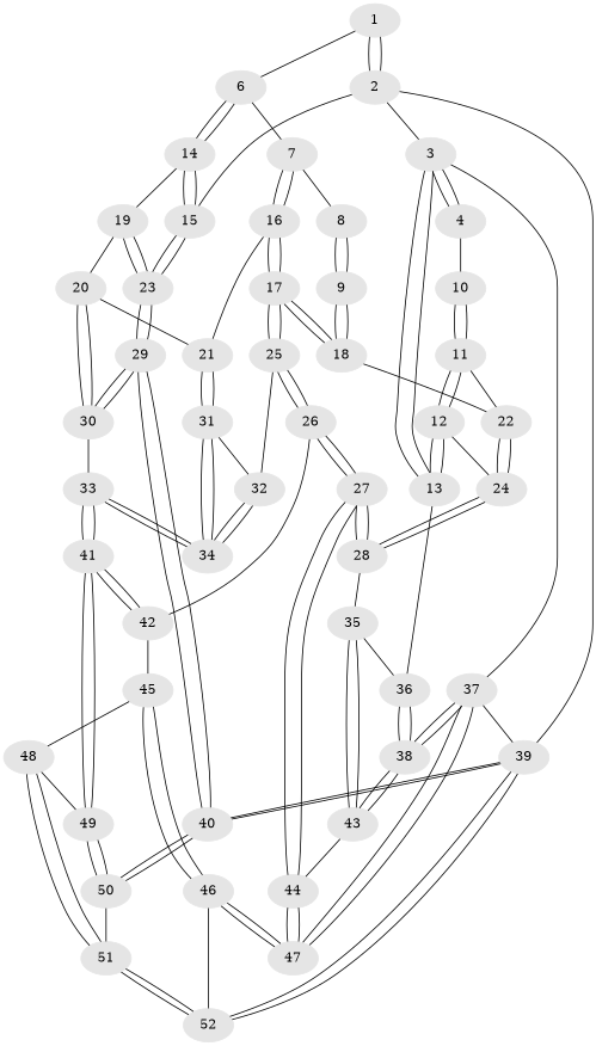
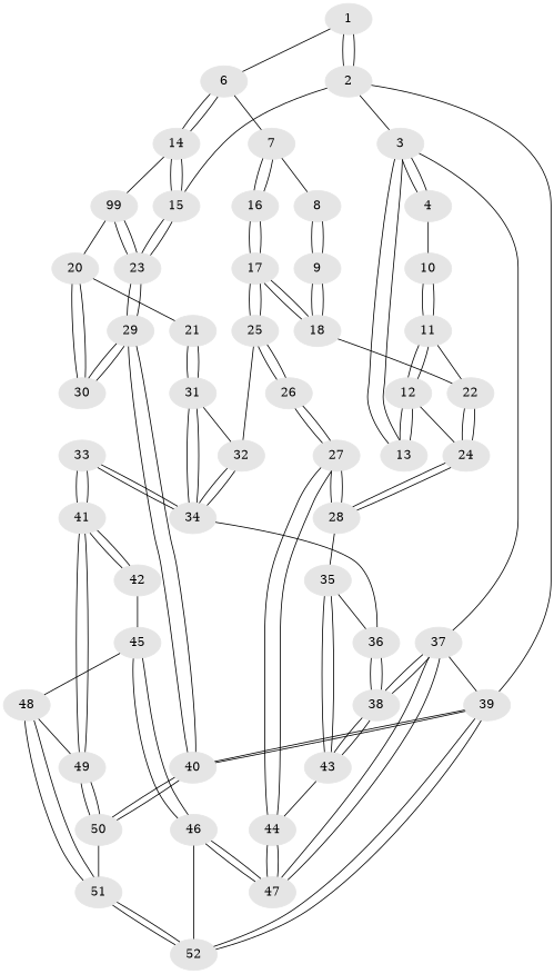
  graph {
    node [color=gray90 style=filled]
    1
    2
    6
    3
    15
    39
    7
    14
    4
    13
    37
    23
    40
    52
    10
    36
    38
    47
    11
    8
    9
    16
-   19
+   19 [label=99]
    17
    21
    18
    22
    12
    24
    28
    20
    29
    25
    31
    26
    32
    30
    33
    34
    35
    27
    42
    44
    45
    43
    50
    41
    49
    51
    46
    48
    1 -- 2
    1 -- 2
    1 -- 6
    2 -- 3
    2 -- 15
    2 -- 39
    6 -- 7
    6 -- 14
    6 -- 14
    3 -- 4
    3 -- 4
    3 -- 13
    3 -- 13
    3 -- 37
    15 -- 23
    15 -- 23
    39 -- 40
    39 -- 40
    39 -- 52
    39 -- 52
    7 -- 8
    7 -- 16
    7 -- 16
    14 -- 15
    14 -- 15
    14 -- 19
    4 -- 10
-   13 -- 36
+   34 -- 36
    37 -- 39
    37 -- 38
    37 -- 38
    37 -- 47
    37 -- 47
    23 -- 29
    23 -- 29
    40 -- 50
    40 -- 50
    10 -- 11
    10 -- 11
    36 -- 38
    36 -- 38
    38 -- 43
    38 -- 43
    11 -- 22
    11 -- 12
    11 -- 12
    8 -- 9
    8 -- 9
    9 -- 18
    9 -- 18
    16 -- 17
    16 -- 17
-   16 -- 21
    19 -- 23
    19 -- 23
    19 -- 20
    17 -- 18
    17 -- 18
    17 -- 25
    17 -- 25
    21 -- 31
    21 -- 31
    18 -- 22
    22 -- 24
    22 -- 24
    12 -- 13
    12 -- 13
    12 -- 24
    24 -- 28
    24 -- 28
    28 -- 35
    20 -- 21
    20 -- 30
    20 -- 30
    29 -- 40
    29 -- 40
    29 -- 30
    29 -- 30
    25 -- 26
    25 -- 26
    25 -- 32
    31 -- 32
    31 -- 34
    31 -- 34
    26 -- 27
    26 -- 27
-   26 -- 42
    32 -- 34
    32 -- 34
-   30 -- 33
    33 -- 34
    33 -- 34
    33 -- 41
    33 -- 41
    35 -- 36
    35 -- 43
    35 -- 43
    27 -- 28
    27 -- 28
    27 -- 44
    27 -- 44
    42 -- 45
    44 -- 47
    44 -- 47
    45 -- 46
    45 -- 46
    45 -- 48
    43 -- 44
    50 -- 51
    41 -- 42
    41 -- 42
    41 -- 49
    41 -- 49
    49 -- 50
    49 -- 50
    51 -- 52
    51 -- 52
    46 -- 52
    46 -- 47
    46 -- 47
    48 -- 49
    48 -- 51
    48 -- 51
  }
